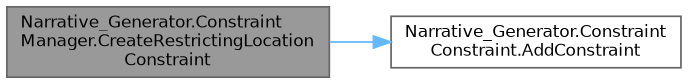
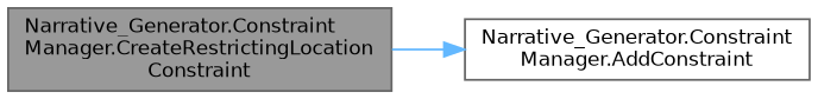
  digraph {
    rankdir=LR
    node [fontname=Helvetica fontsize=10 shape=box style=filled]
    n1 [color=gray40 fillcolor=grey60 fontcolor=black height=0.2 label="Narrative_Generator.Constraint\lManager.CreateRestrictingLocation\lConstraint" width=0.4]
-   n2 [color=grey40 fillcolor=white height=0.2 label="Narrative_Generator.Constraint\lConstraint.AddConstraint" width=0.4]
+   n2 [color=grey40 fillcolor=white height=0.2 label="Narrative_Generator.Constraint\lManager.AddConstraint" width=0.4]
    n1 -> n2 [color=steelblue1 fontname=Helvetica fontsize=10 labelfontname=Helvetica labelfontsize=10 style=solid]
  }
